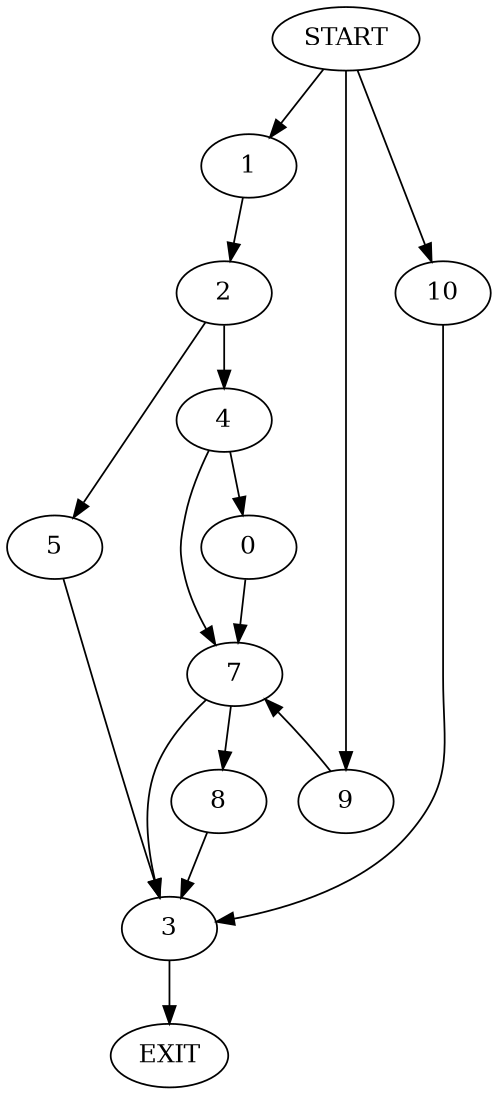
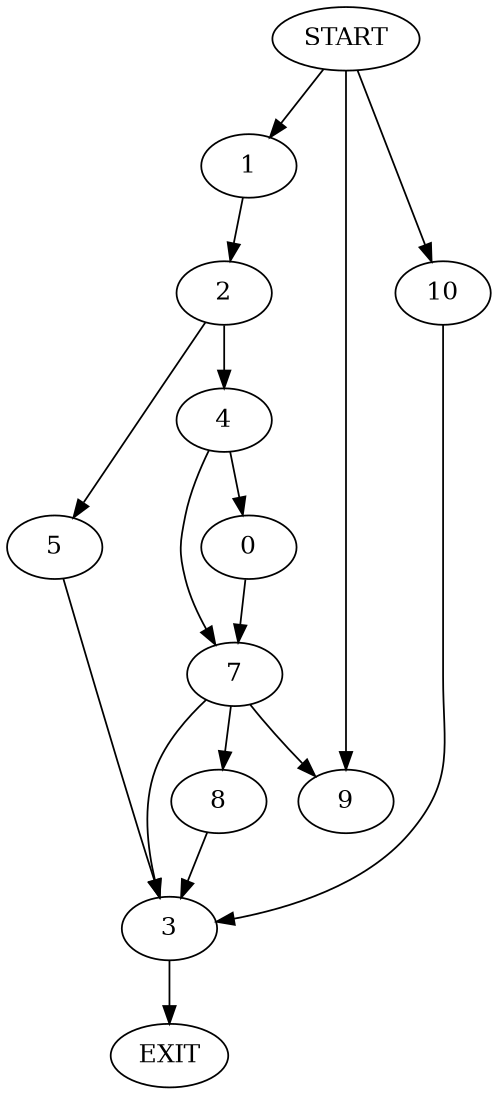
  digraph {
    n1 [label=START]
    1
    9
    10
    2
    7
    3
    n8 [label=EXIT]
    4
    5
    n11 [label=0]
    8
    n1 -> 1
    n1 -> 9
    n1 -> 10
    1 -> 2
-   9 -> 7
+   7 -> 9
    10 -> 3
    2 -> 4
    2 -> 5
    7 -> 3
    7 -> 8
    3 -> n8
    4 -> 7
    4 -> n11
    5 -> 3
    n11 -> 7
    8 -> 3
  }
